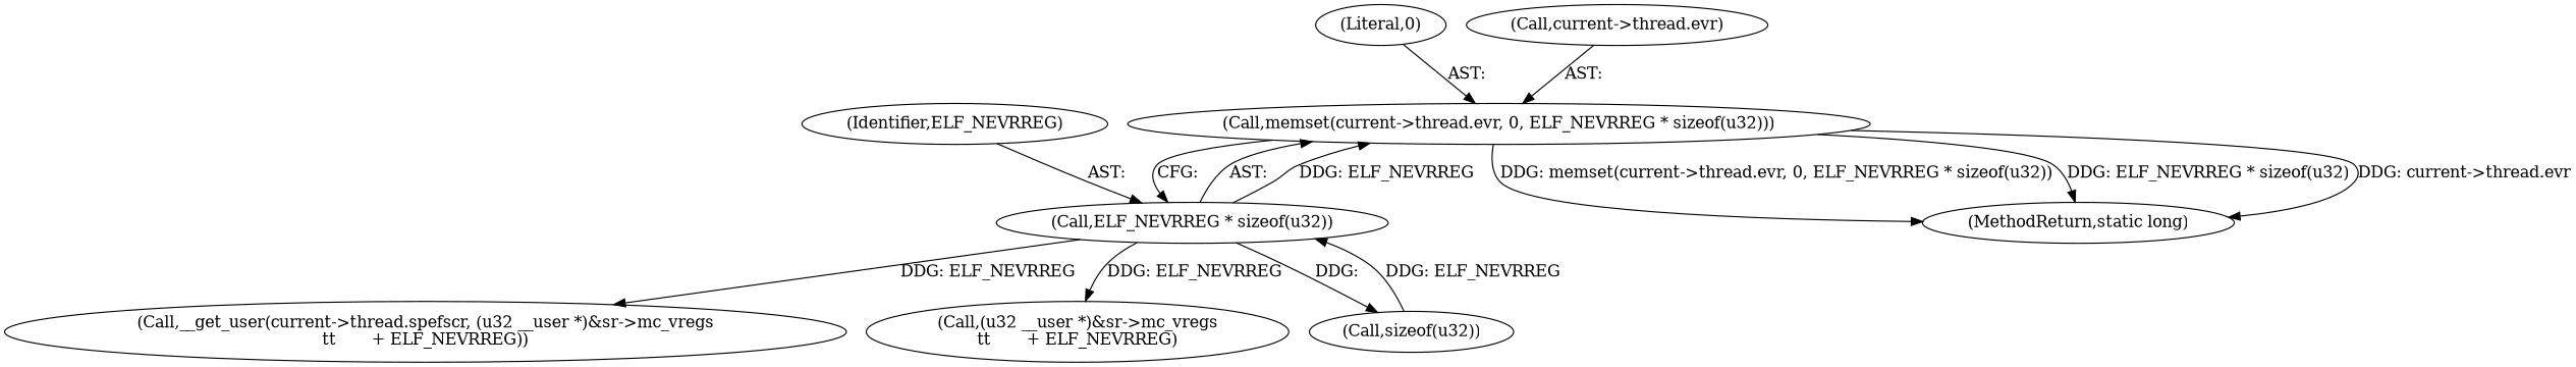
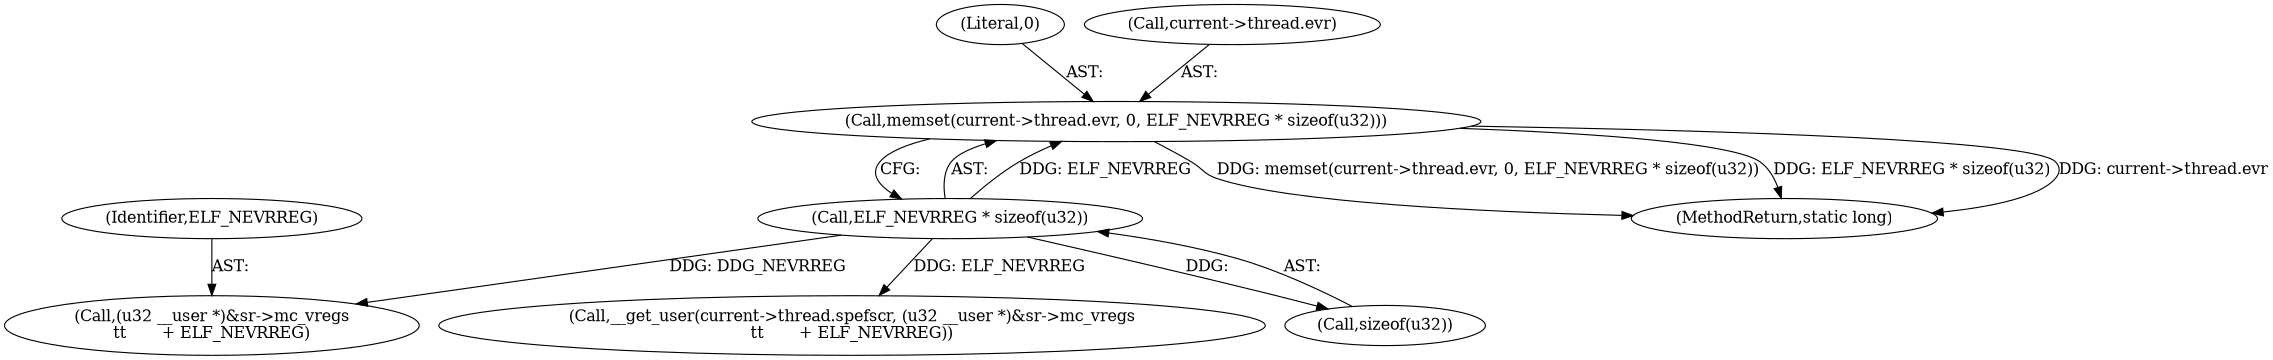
  digraph {
    n1 [label="(Call,memset(current->thread.evr, 0, ELF_NEVRREG * sizeof(u32)))"]
    n2 [label="(Call,ELF_NEVRREG * sizeof(u32))"]
    n3 [label="(MethodReturn,static long)"]
    n4 [label="(Call,__get_user(current->thread.spefscr, (u32 __user *)&sr->mc_vregs\n\t\t       + ELF_NEVRREG))"]
    n5 [label="(Call,(u32 __user *)&sr->mc_vregs\n\t\t       + ELF_NEVRREG)"]
    n6 [label="(Call,sizeof(u32))"]
    n7 [label="(Literal,0)"]
    n8 [label="(Call,current->thread.evr)"]
    n9 [label="(Identifier,ELF_NEVRREG)"]
    n1 -> n2 [label="CFG: "]
    n1 -> n3 [label="DDG: memset(current->thread.evr, 0, ELF_NEVRREG * sizeof(u32))"]
    n1 -> n3 [label="DDG: ELF_NEVRREG * sizeof(u32)"]
    n1 -> n3 [label="DDG: current->thread.evr"]
    n2 -> n1 [label="AST: "]
    n2 -> n1 [label="DDG: ELF_NEVRREG"]
    n2 -> n4 [label="DDG: ELF_NEVRREG"]
-   n2 -> n5 [label="DDG: ELF_NEVRREG"]
+   n2 -> n5 [label="DDG: DDG_NEVRREG"]
    n2 -> n6 [label="DDG: "]
-   n6 -> n2 [label="DDG: ELF_NEVRREG"]
+   n6 -> n2 [label="AST: "]
    n7 -> n1 [label="AST: "]
    n8 -> n1 [label="AST: "]
-   n9 -> n2 [label="AST: "]
+   n9 -> n5 [label="AST: "]
  }
